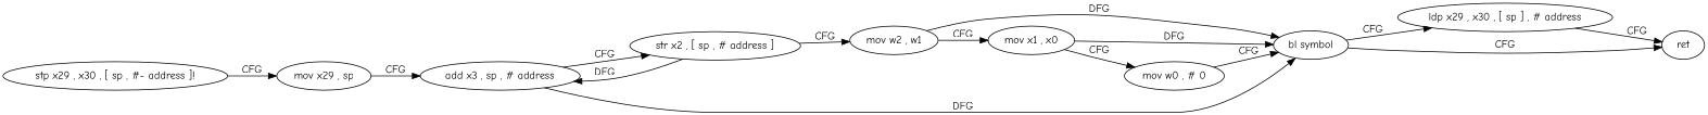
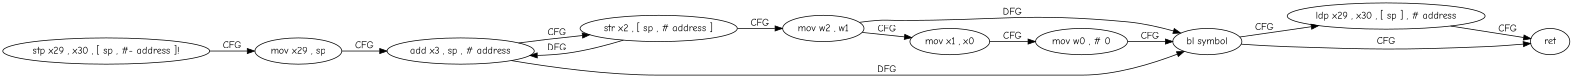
  digraph {
    fontname="Comic Neue"
    rankdir=LR
    node [fontname="Comic Neue"]
    edge [fontname="Comic Neue"]
    n1 [label="stp x29 , x30 , [ sp , #- address ]!"]
    n2 [label="mov x29 , sp"]
    n3 [label="add x3 , sp , # address"]
    n4 [label="str x2 , [ sp , # address ]"]
    n5 [label="bl symbol"]
    n6 [label="mov w2 , w1"]
    n7 [label="ldp x29 , x30 , [ sp ] , # address"]
    n8 [label=ret]
    n9 [label="mov x1 , x0"]
    n10 [label="mov w0 , # 0"]
    n1 -> n2 [label=CFG]
    n2 -> n3 [label=CFG]
    n3 -> n4 [label=CFG]
    n3 -> n5 [label=DFG]
    n4 -> n3 [label=DFG]
    n4 -> n6 [label=CFG]
    n5 -> n7 [label=CFG]
    n5 -> n8 [label=CFG]
    n6 -> n5 [label=DFG]
    n6 -> n9 [label=CFG]
    n7 -> n8 [label=CFG]
-   n9 -> n5 [label=DFG]
    n9 -> n10 [label=CFG]
    n10 -> n5 [label=CFG]
  }
